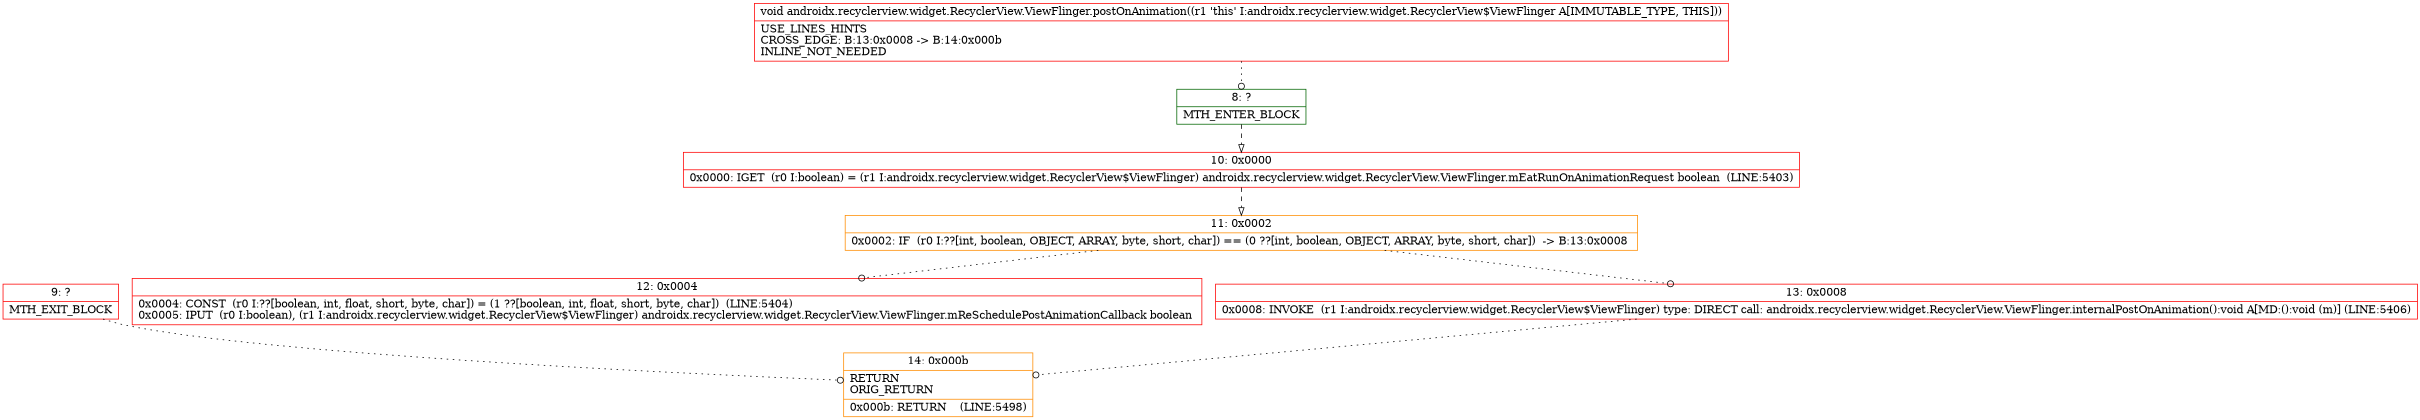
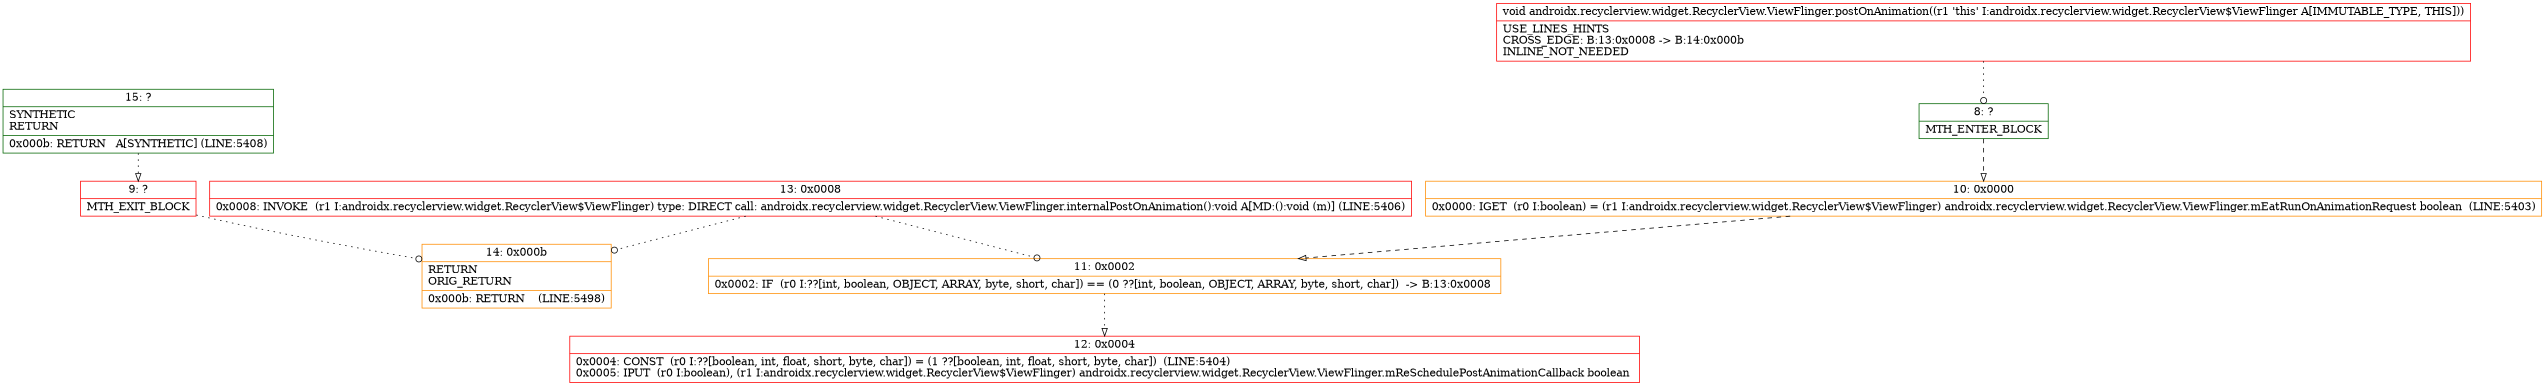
  digraph {
    node [color=red shape=record]
    edge [arrowhead=odot style=dotted]
    n1 [color=darkgreen label="{8\:\ ?|MTH_ENTER_BLOCK\l}"]
-   n2 [label="{10\:\ 0x0000|0x0000: IGET  (r0 I:boolean) = (r1 I:androidx.recyclerview.widget.RecyclerView$ViewFlinger) androidx.recyclerview.widget.RecyclerView.ViewFlinger.mEatRunOnAnimationRequest boolean  (LINE:5403)\l}"]
+   n2 [color=darkorange label="{10\:\ 0x0000|0x0000: IGET  (r0 I:boolean) = (r1 I:androidx.recyclerview.widget.RecyclerView$ViewFlinger) androidx.recyclerview.widget.RecyclerView.ViewFlinger.mEatRunOnAnimationRequest boolean  (LINE:5403)\l}"]
    n3 [color=darkorange label="{11\:\ 0x0002|0x0002: IF  (r0 I:??[int, boolean, OBJECT, ARRAY, byte, short, char]) == (0 ??[int, boolean, OBJECT, ARRAY, byte, short, char])  \-\> B:13:0x0008 \l}"]
    n4 [label="{12\:\ 0x0004|0x0004: CONST  (r0 I:??[boolean, int, float, short, byte, char]) = (1 ??[boolean, int, float, short, byte, char])  (LINE:5404)\l0x0005: IPUT  (r0 I:boolean), (r1 I:androidx.recyclerview.widget.RecyclerView$ViewFlinger) androidx.recyclerview.widget.RecyclerView.ViewFlinger.mReSchedulePostAnimationCallback boolean \l}"]
    n5 [label="{13\:\ 0x0008|0x0008: INVOKE  (r1 I:androidx.recyclerview.widget.RecyclerView$ViewFlinger) type: DIRECT call: androidx.recyclerview.widget.RecyclerView.ViewFlinger.internalPostOnAnimation():void A[MD:():void (m)] (LINE:5406)\l}"]
    n6 [color=darkorange label="{14\:\ 0x000b|RETURN\lORIG_RETURN\l|0x000b: RETURN    (LINE:5498)\l}"]
+   n7 [color=darkgreen label="{15\:\ ?|SYNTHETIC\lRETURN\l|0x000b: RETURN   A[SYNTHETIC] (LINE:5408)\l}"]
    n8 [label="{9\:\ ?|MTH_EXIT_BLOCK\l}"]
    n9 [label="{void androidx.recyclerview.widget.RecyclerView.ViewFlinger.postOnAnimation((r1 'this' I:androidx.recyclerview.widget.RecyclerView$ViewFlinger A[IMMUTABLE_TYPE, THIS]))  | USE_LINES_HINTS\lCROSS_EDGE: B:13:0x0008 \-\> B:14:0x000b\lINLINE_NOT_NEEDED\l}"]
    n1 -> n2 [arrowhead=onormal style=dashed]
    n2 -> n3 [arrowhead=onormal style=dashed]
-   n3 -> n4
-   n3 -> n5
+   n3 -> n4 [arrowhead=onormal]
+   n5 -> n3
    n5 -> n6
+   n7 -> n8 [arrowhead=onormal]
    n8 -> n6
    n9 -> n1
  }
